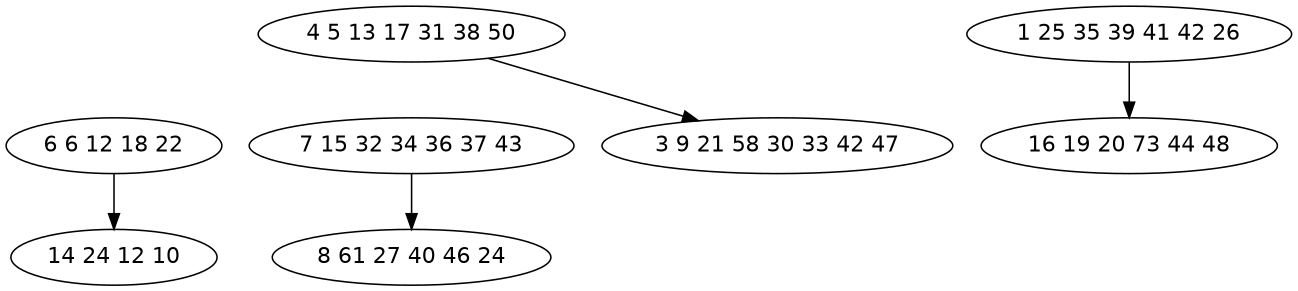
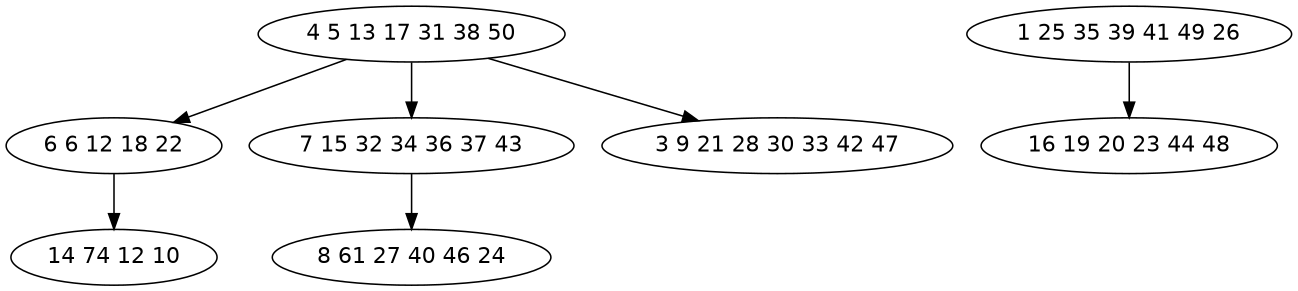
  digraph {
    fontname="DejaVu Sans"
    node [fontname="DejaVu Sans"]
    edge [fontname="DejaVu Sans"]
    n1 [label="4 5 13 17 31 38 50"]
    n2 [label="6 6 12 18 22"]
    n3 [label="7 15 32 34 36 37 43"]
-   n4 [label="3 9 21 58 30 33 42 47"]
-   n5 [label="1 25 35 39 41 42 26"]
-   n6 [label="16 19 20 73 44 48"]
-   n7 [label="14 24 12 10"]
+   n4 [label="3 9 21 28 30 33 42 47"]
+   n5 [label="1 25 35 39 41 49 26"]
+   n6 [label="16 19 20 23 44 48"]
+   n7 [label="14 74 12 10"]
    n8 [label="8 61 27 40 46 24"]
+   n1 -> n2
+   n1 -> n3
    n1 -> n4
    n2 -> n7
    n3 -> n8
    n5 -> n6
  }
